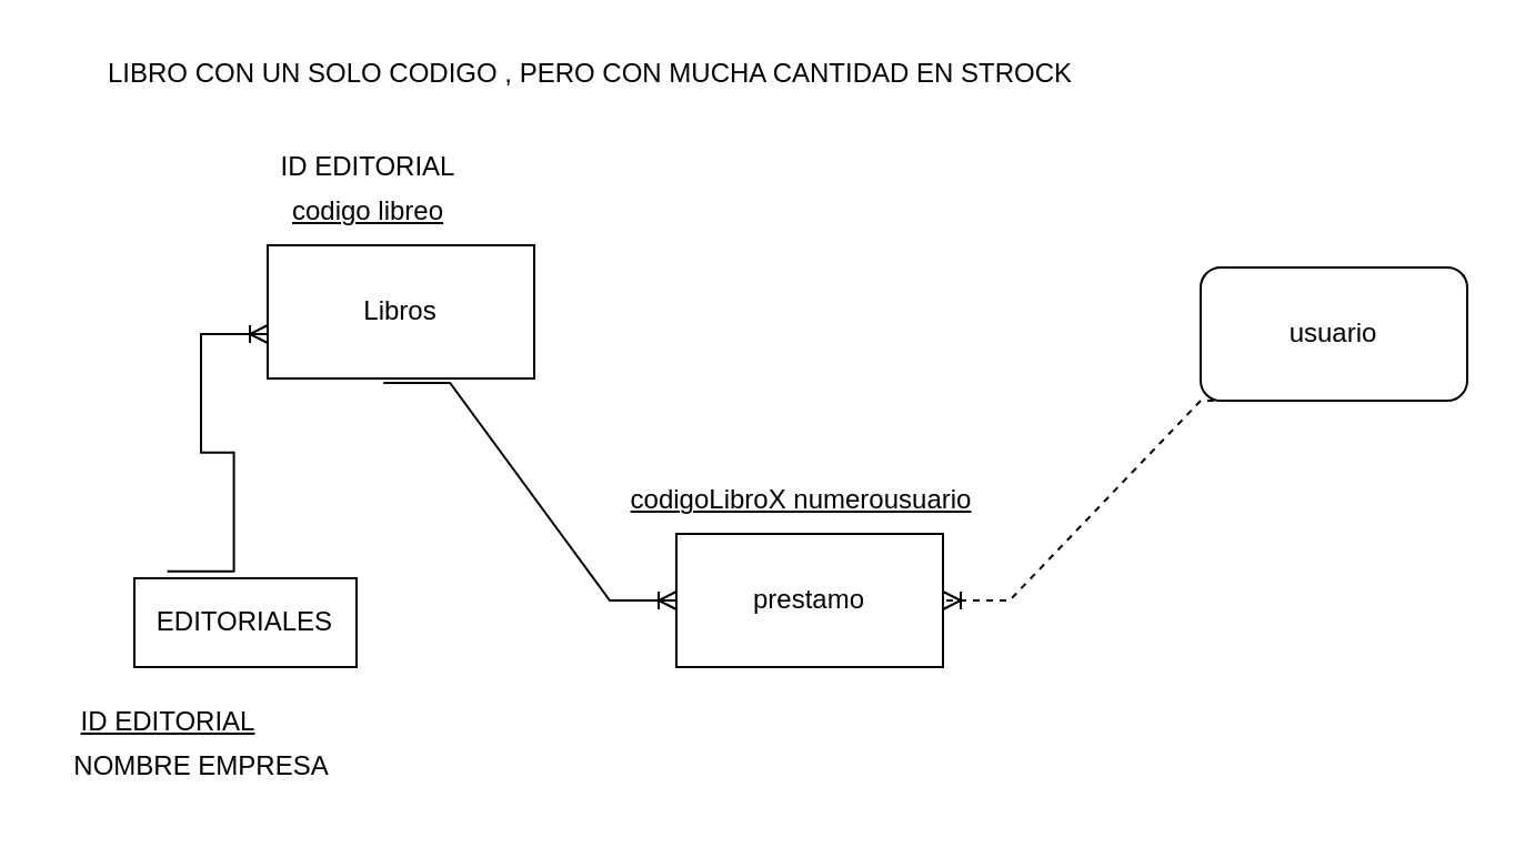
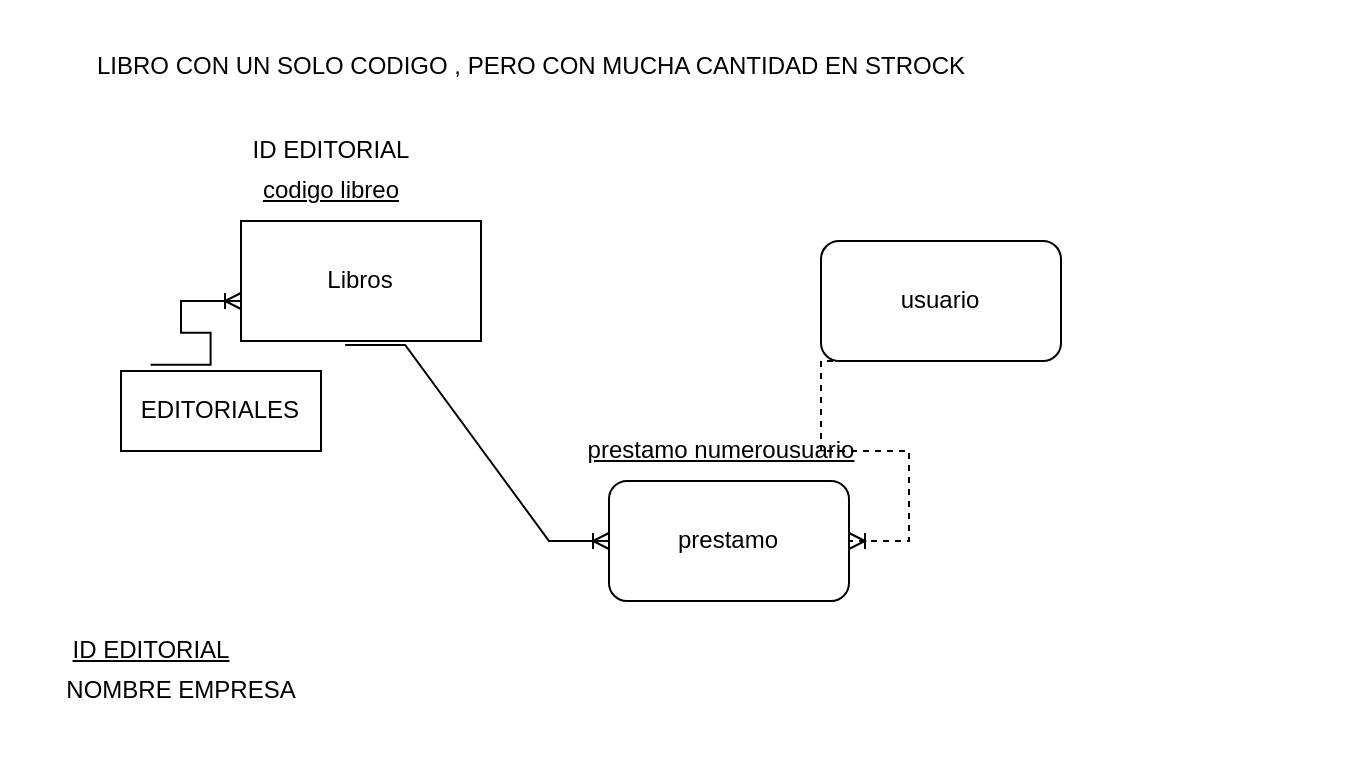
  <mxCell id="0" />
  <mxCell id="1" parent="0" />
  <mxCell id="2" value="Libros" style="rounded=0;whiteSpace=wrap;html=1;" vertex="1" parent="1"><mxGeometry x="120" y="110" width="120" height="60" as="geometry" /></mxCell>
- <mxCell id="3" value="usuario" style="rounded=1;whiteSpace=wrap;html=1;" vertex="1" parent="1"><mxGeometry x="540" y="120" width="120" height="60" as="geometry" /></mxCell>
- <mxCell id="4" value="prestamo" style="rounded=0;whiteSpace=wrap;html=1;" vertex="1" parent="1"><mxGeometry x="304" y="240" width="120" height="60" as="geometry" /></mxCell>
+ <mxCell id="3" value="usuario" style="rounded=1;whiteSpace=wrap;html=1;" vertex="1" parent="1"><mxGeometry x="410" y="120" width="120" height="60" as="geometry" /></mxCell>
+ <mxCell id="4" value="prestamo" style="whiteSpace=wrap;html=1;rounded=1;" vertex="1" parent="1"><mxGeometry x="304" y="240" width="120" height="60" as="geometry" /></mxCell>
  <mxCell id="5" value="&lt;u&gt;codigo libreo&lt;/u&gt;" style="text;html=1;align=center;verticalAlign=middle;resizable=0;points=[];autosize=1;strokeColor=none;fillColor=none;" vertex="1" parent="1"><mxGeometry x="120" y="80" width="90" height="30" as="geometry" /></mxCell>
- <mxCell id="6" value="&lt;u&gt;codigoLibroX numerousuario&lt;/u&gt;" style="text;html=1;align=center;verticalAlign=middle;resizable=0;points=[];autosize=1;strokeColor=none;fillColor=none;" vertex="1" parent="1"><mxGeometry x="270" y="210" width="180" height="30" as="geometry" /></mxCell>
+ <mxCell id="6" value="&lt;u&gt;prestamo numerousuario&lt;/u&gt;" style="text;html=1;align=center;verticalAlign=middle;resizable=0;points=[];autosize=1;strokeColor=none;fillColor=none;" vertex="1" parent="1"><mxGeometry x="270" y="210" width="180" height="30" as="geometry" /></mxCell>
  <mxCell id="7" value="LIBRO CON UN SOLO CODIGO , PERO CON MUCHA CANTIDAD EN STROCK&lt;div&gt;&lt;br&gt;&lt;/div&gt;" style="text;html=1;align=center;verticalAlign=middle;resizable=0;points=[];autosize=1;strokeColor=none;fillColor=none;" vertex="1" parent="1"><mxGeometry x="35" y="20" width="460" height="40" as="geometry" /></mxCell>
  <mxCell id="8" value="" style="edgeStyle=entityRelationEdgeStyle;fontSize=12;html=1;endArrow=ERoneToMany;rounded=0;exitX=0.434;exitY=1.033;exitDx=0;exitDy=0;exitPerimeter=0;" edge="1" parent="1" source="2" target="4"><mxGeometry width="100" height="100" relative="1" as="geometry"><mxPoint x="290" y="240" as="sourcePoint" /><mxPoint x="390" y="140" as="targetPoint" /></mxGeometry></mxCell>
  <mxCell id="9" value="" style="edgeStyle=entityRelationEdgeStyle;fontSize=12;html=1;endArrow=ERoneToMany;rounded=0;exitX=0.25;exitY=1;exitDx=0;exitDy=0;dashed=1;" edge="1" parent="1" source="3" target="4"><mxGeometry width="100" height="100" relative="1" as="geometry"><mxPoint x="510" y="310" as="sourcePoint" /><mxPoint x="610" y="210" as="targetPoint" /></mxGeometry></mxCell>
- <mxCell id="10" value="EDITORIALES" style="whiteSpace=wrap;html=1;align=center;" vertex="1" parent="1"><mxGeometry x="60" y="260" width="100" height="40" as="geometry" /></mxCell>
+ <mxCell id="10" value="EDITORIALES" style="whiteSpace=wrap;html=1;align=center;" vertex="1" parent="1"><mxGeometry x="60" y="185" width="100" height="40" as="geometry" /></mxCell>
  <mxCell id="11" value="" style="edgeStyle=entityRelationEdgeStyle;fontSize=12;html=1;endArrow=ERoneToMany;rounded=0;exitX=0.148;exitY=-0.079;exitDx=0;exitDy=0;exitPerimeter=0;" edge="1" parent="1" source="10"><mxGeometry width="100" height="100" relative="1" as="geometry"><mxPoint x="71.9" y="240" as="sourcePoint" /><mxPoint x="120" y="150" as="targetPoint" /></mxGeometry></mxCell>
  <mxCell id="12" value="&lt;u&gt;ID EDITORIAL&lt;/u&gt;" style="text;html=1;align=center;verticalAlign=middle;resizable=0;points=[];autosize=1;strokeColor=none;fillColor=none;" vertex="1" parent="1"><mxGeometry x="25" y="310" width="100" height="30" as="geometry" /></mxCell>
  <mxCell id="13" value="NOMBRE EMPRESA" style="text;html=1;align=center;verticalAlign=middle;resizable=0;points=[];autosize=1;strokeColor=none;fillColor=none;" vertex="1" parent="1"><mxGeometry x="20" y="330" width="140" height="30" as="geometry" /></mxCell>
  <mxCell id="14" value="ID EDITORIAL" style="text;html=1;align=center;verticalAlign=middle;resizable=0;points=[];autosize=1;strokeColor=none;fillColor=none;" vertex="1" parent="1"><mxGeometry x="115" y="60" width="100" height="30" as="geometry" /></mxCell>
